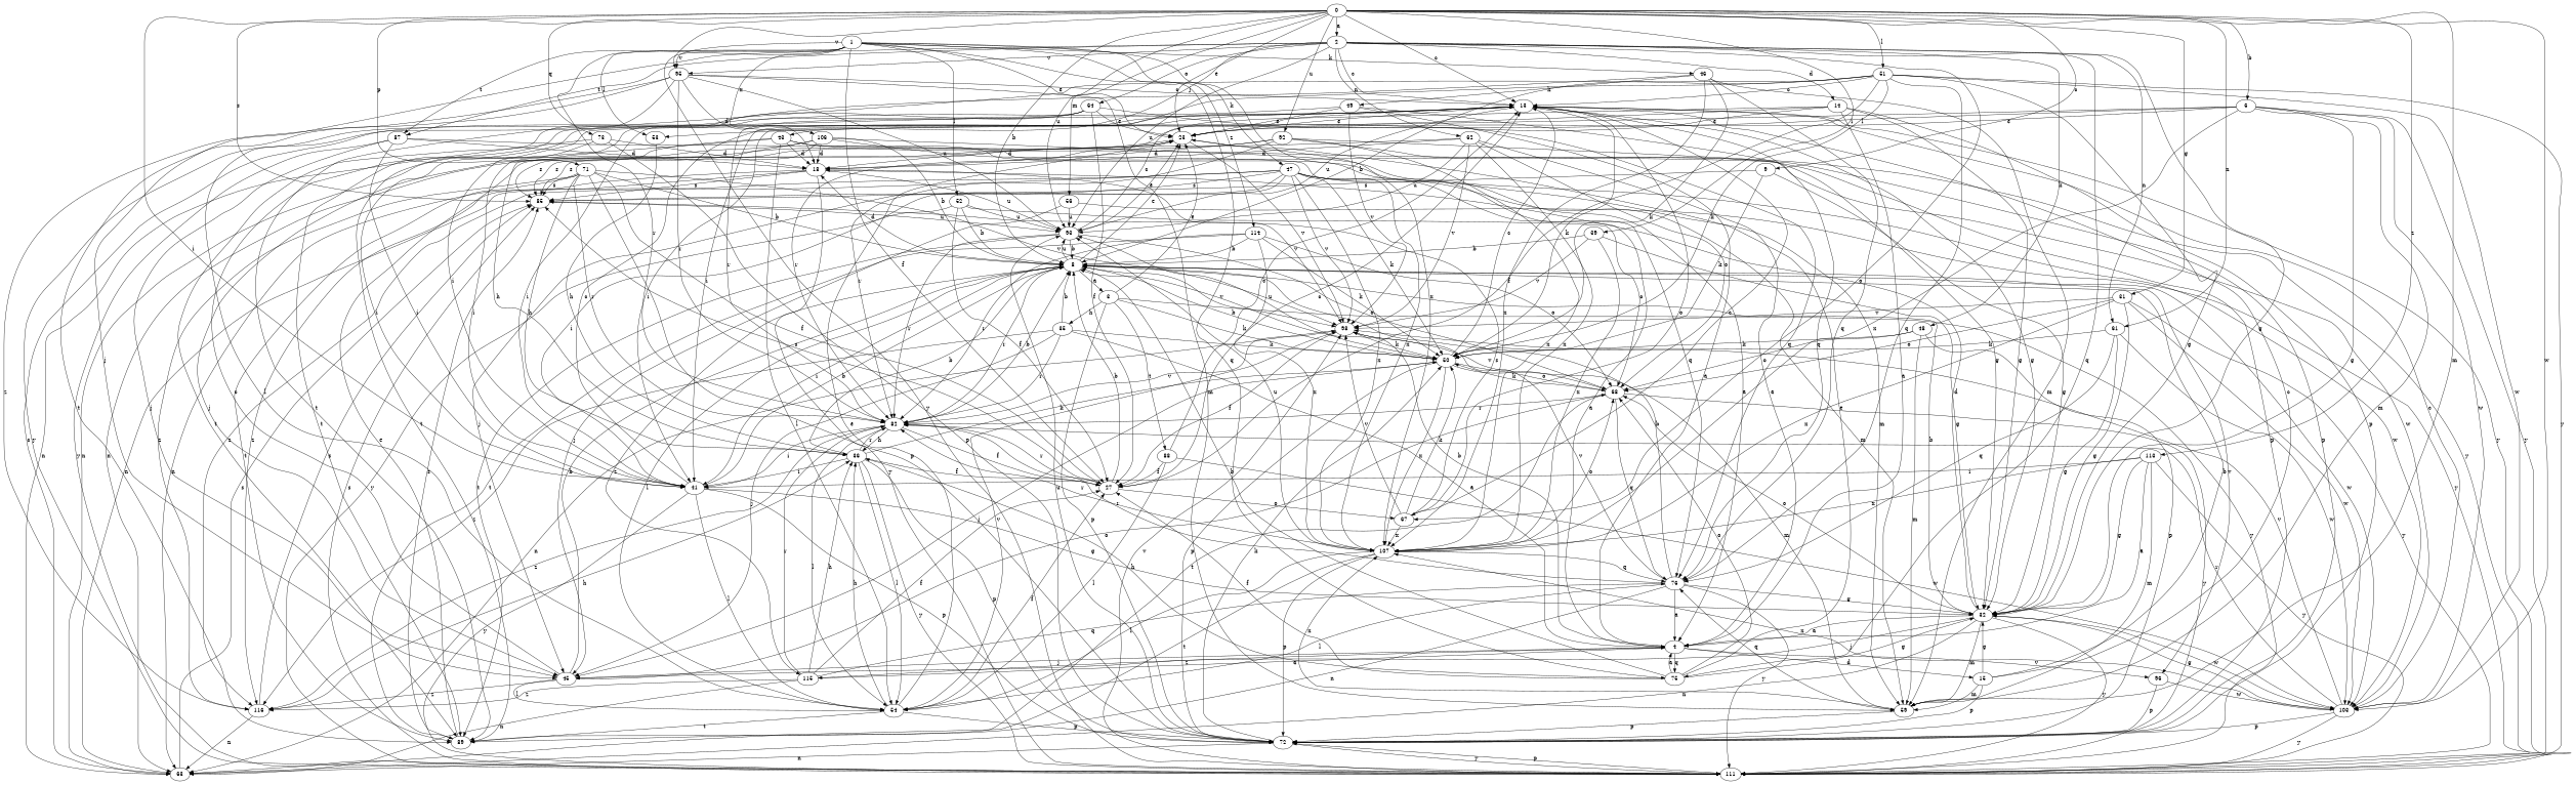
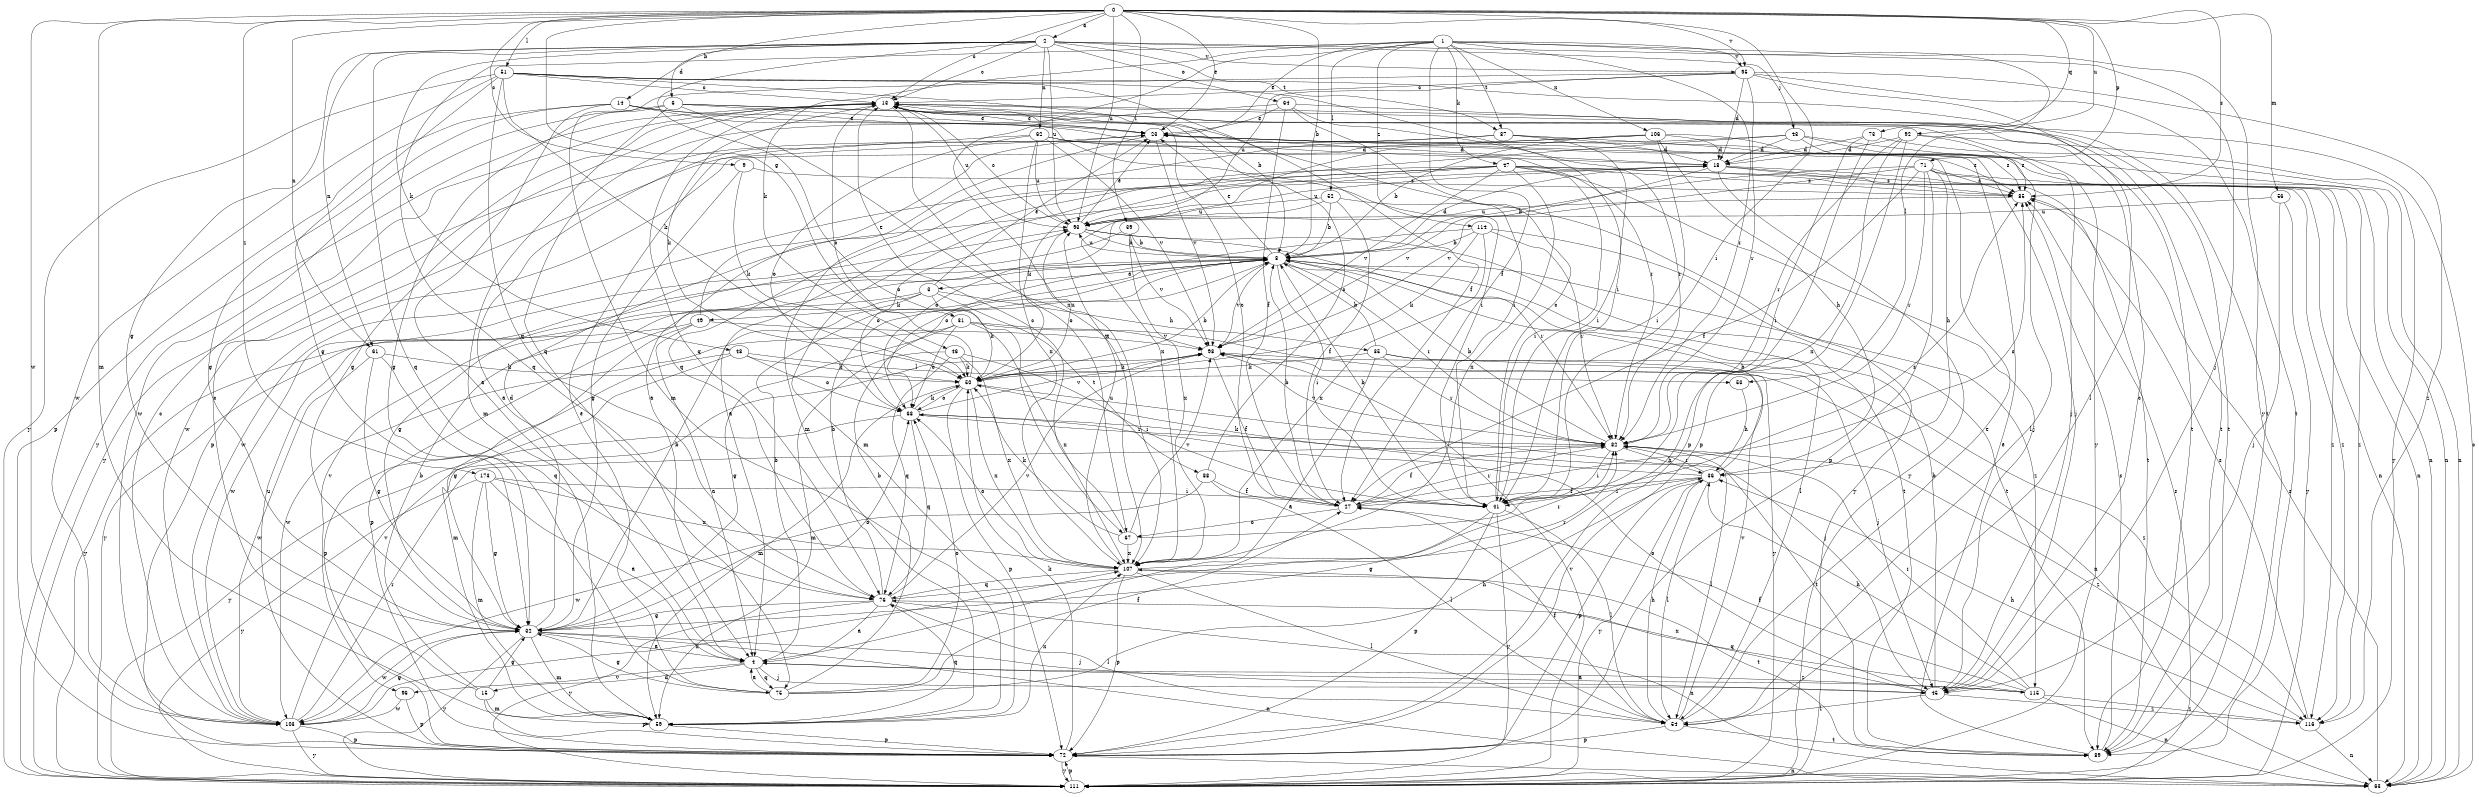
  strict digraph {
    0
    2
    6
    8
    9
    13
    23
    31
    39
    41
    51
    n12 [label=56]
    59
    61
    71
    73
    85
    92
    93
    95
    103
-   113
+   113 [label=173]
    75
    87
    14
    32
    43
    45
    48
    62
    64
    67
    53
    107
    111
    89
    n37 [label=82]
    3
    96
    115
    18
    54
    98
    50
    76
    4
    63
    68
    72
    27
    116
    36
    1
    46
    47
    52
    106
    114
    35
    49
    88
    15
    0 -> 2 [label=a]
    0 -> 6 [label=b]
    0 -> 8 [label=b]
    0 -> 9 [label=c]
    0 -> 13 [label=c]
    0 -> 23 [label=e]
    0 -> 31 [label=g]
    0 -> 39 [label=i]
    0 -> 41 [label=i]
    0 -> 51 [label=l]
    0 -> n12 [label=m]
    0 -> 59 [label=m]
    0 -> 61 [label=n]
    0 -> 71 [label=p]
    0 -> 73 [label=q]
    0 -> 85 [label=s]
    0 -> 92 [label=u]
    0 -> 93 [label=u]
    0 -> 95 [label=v]
    0 -> 103 [label=w]
    0 -> 113 [label=z]
    2 -> 13 [label=c]
    2 -> 61 [label=n]
    2 -> 93 [label=u]
    2 -> 95 [label=v]
    2 -> 75 [label=q]
    2 -> 87 [label=t]
    2 -> 14 [label=d]
    2 -> 32 [label=g]
    2 -> 43 [label=j]
    2 -> 45 [label=j]
    2 -> 48 [label=k]
    2 -> 62 [label=n]
    2 -> 64 [label=o]
    2 -> 67 [label=o]
    6 -> 23 [label=e]
    6 -> 59 [label=m]
    6 -> 103 [label=w]
    6 -> 32 [label=g]
-   6 -> 53 [label=l]
+   48 -> 53 [label=l]
    6 -> 107 [label=x]
    6 -> 111 [label=y]
    6 -> 89 [label=t]
    8 -> 23 [label=e]
    8 -> 41 [label=i]
    8 -> 93 [label=u]
    8 -> 103 [label=w]
    8 -> n37 [label=r]
    8 -> 3 [label=a]
    8 -> 96 [label=v]
    8 -> 115 [label=z]
    8 -> 18 [label=d]
    8 -> 54 [label=l]
    8 -> 98 [label=v]
    9 -> 85 [label=s]
    9 -> 32 [label=g]
    9 -> 50 [label=k]
    13 -> 23 [label=e]
    13 -> 93 [label=u]
    13 -> 32 [label=g]
    13 -> 67 [label=o]
    13 -> 111 [label=y]
    13 -> 89 [label=t]
    13 -> 50 [label=k]
    13 -> 76 [label=q]
    23 -> 18 [label=d]
    23 -> 98 [label=v]
    23 -> 4 [label=a]
    23 -> 63 [label=n]
    31 -> 103 [label=w]
    31 -> 32 [label=g]
    31 -> 107 [label=x]
    31 -> 111 [label=y]
    31 -> 98 [label=v]
    31 -> 68 [label=o]
    39 -> 8 [label=b]
    39 -> 32 [label=g]
    39 -> 107 [label=x]
    39 -> 98 [label=v]
    41 -> 8 [label=b]
    41 -> 13 [label=c]
    41 -> 32 [label=g]
    41 -> 111 [label=y]
    41 -> 54 [label=l]
    41 -> 72 [label=p]
    51 -> 8 [label=b]
    51 -> 13 [label=c]
    51 -> 41 [label=i]
    51 -> 103 [label=w]
    51 -> 32 [label=g]
    51 -> 111 [label=y]
    51 -> 89 [label=t]
    51 -> 50 [label=k]
    51 -> 76 [label=q]
    51 -> 27 [label=f]
    n12 -> 93 [label=u]
    n12 -> 45 [label=j]
    n12 -> 111 [label=y]
    59 -> 107 [label=x]
    59 -> 76 [label=q]
    59 -> 72 [label=p]
    61 -> 103 [label=w]
    61 -> 32 [label=g]
    61 -> 50 [label=k]
    61 -> 76 [label=q]
    71 -> 8 [label=b]
    71 -> 85 [label=s]
    71 -> 89 [label=t]
    71 -> n37 [label=r]
    71 -> 98 [label=v]
    71 -> 72 [label=p]
    71 -> 27 [label=f]
    71 -> 116 [label=z]
    71 -> 36 [label=h]
    73 -> 41 [label=i]
    73 -> 18 [label=d]
    73 -> 63 [label=n]
    73 -> 72 [label=p]
    85 -> 93 [label=u]
    92 -> 85 [label=s]
    92 -> 107 [label=x]
    92 -> 111 [label=y]
    92 -> n37 [label=r]
    92 -> 18 [label=d]
    92 -> 72 [label=p]
    93 -> 8 [label=b]
    93 -> 13 [label=c]
    93 -> 23 [label=e]
    93 -> 89 [label=t]
    93 -> n37 [label=r]
    93 -> 68 [label=o]
    95 -> 13 [label=c]
    95 -> 59 [label=m]
    95 -> 93 [label=u]
    95 -> 89 [label=t]
    95 -> n37 [label=r]
    95 -> 18 [label=d]
    95 -> 54 [label=l]
    95 -> 116 [label=z]
    103 -> 13 [label=c]
    103 -> 32 [label=g]
    103 -> 107 [label=x]
    103 -> 111 [label=y]
    103 -> n37 [label=r]
    103 -> 98 [label=v]
    103 -> 72 [label=p]
    113 -> 41 [label=i]
    113 -> 59 [label=m]
    113 -> 32 [label=g]
    113 -> 107 [label=x]
    113 -> 111 [label=y]
    113 -> 4 [label=a]
    75 -> 8 [label=b]
    75 -> 23 [label=e]
    75 -> 32 [label=g]
    75 -> 4 [label=a]
    75 -> 68 [label=o]
    75 -> 27 [label=f]
    75 -> 36 [label=h]
    87 -> 41 [label=i]
    87 -> 103 [label=w]
    87 -> 45 [label=j]
    87 -> 111 [label=y]
    87 -> 18 [label=d]
    14 -> 23 [label=e]
    14 -> 41 [label=i]
    14 -> 32 [label=g]
    14 -> n37 [label=r]
    14 -> 4 [label=a]
    14 -> 72 [label=p]
    32 -> 8 [label=b]
    32 -> 59 [label=m]
    32 -> 103 [label=w]
    32 -> 45 [label=j]
    32 -> 111 [label=y]
    32 -> 18 [label=d]
    32 -> 4 [label=a]
    32 -> 63 [label=n]
    32 -> 68 [label=o]
    43 -> 45 [label=j]
    43 -> 18 [label=d]
    43 -> 54 [label=l]
    43 -> 76 [label=q]
    43 -> 63 [label=n]
    43 -> 72 [label=p]
    45 -> 8 [label=b]
    45 -> 13 [label=c]
+   45 -> 107 [label=x]
    45 -> 54 [label=l]
    45 -> 68 [label=o]
    45 -> 116 [label=z]
    48 -> 59 [label=m]
    48 -> 50 [label=k]
    48 -> 68 [label=o]
    48 -> 72 [label=p]
    62 -> 85 [label=s]
    62 -> 93 [label=u]
    62 -> 107 [label=x]
    62 -> 18 [label=d]
    62 -> 98 [label=v]
    62 -> 4 [label=a]
    62 -> 68 [label=o]
    64 -> 23 [label=e]
    64 -> 41 [label=i]
    64 -> 89 [label=t]
    64 -> n37 [label=r]
    64 -> 76 [label=q]
    64 -> 27 [label=f]
    67 -> 13 [label=c]
    67 -> 85 [label=s]
    67 -> 107 [label=x]
    67 -> 98 [label=v]
    67 -> 50 [label=k]
    53 -> 36 [label=h]
    107 -> 93 [label=u]
    107 -> 89 [label=t]
    107 -> n37 [label=r]
    107 -> 54 [label=l]
    107 -> 76 [label=q]
    107 -> 68 [label=o]
    107 -> 72 [label=p]
    111 -> 85 [label=s]
    111 -> 98 [label=v]
    111 -> 72 [label=p]
    89 -> 23 [label=e]
    89 -> 85 [label=s]
    n37 -> 8 [label=b]
    n37 -> 41 [label=i]
    n37 -> 54 [label=l]
    n37 -> 98 [label=v]
    n37 -> 27 [label=f]
    n37 -> 116 [label=z]
    n37 -> 36 [label=h]
    3 -> 23 [label=e]
    3 -> 111 [label=y]
    3 -> 50 [label=k]
    3 -> 72 [label=p]
    3 -> 35 [label=h]
-   46 -> 49 [label=k]
+   3 -> 49 [label=k]
    3 -> 88 [label=t]
    96 -> 103 [label=w]
    96 -> 72 [label=p]
    115 -> n37 [label=r]
    115 -> 76 [label=q]
    115 -> 4 [label=a]
    115 -> 63 [label=n]
    115 -> 27 [label=f]
    115 -> 116 [label=z]
    115 -> 36 [label=h]
    18 -> 85 [label=s]
    18 -> 93 [label=u]
    18 -> 111 [label=y]
    18 -> 98 [label=v]
    18 -> 63 [label=n]
    18 -> 116 [label=z]
    54 -> 23 [label=e]
    54 -> 89 [label=t]
    54 -> 98 [label=v]
    54 -> 72 [label=p]
    54 -> 27 [label=f]
    54 -> 36 [label=h]
    98 -> 50 [label=k]
    98 -> 63 [label=n]
    98 -> 27 [label=f]
    50 -> 8 [label=b]
    50 -> 13 [label=c]
    50 -> 59 [label=m]
    50 -> 93 [label=u]
    50 -> 45 [label=j]
    50 -> 107 [label=x]
    50 -> 68 [label=o]
    50 -> 72 [label=p]
    76 -> 8 [label=b]
    76 -> 32 [label=g]
    76 -> 111 [label=y]
    76 -> n37 [label=r]
    76 -> 54 [label=l]
    76 -> 98 [label=v]
    76 -> 4 [label=a]
    76 -> 63 [label=n]
    4 -> 8 [label=b]
    4 -> 75 [label=q]
    4 -> 45 [label=j]
    4 -> 96 [label=v]
    4 -> 115 [label=z]
    4 -> 15 [label=d]
    63 -> 13 [label=c]
    63 -> 85 [label=s]
    68 -> 111 [label=y]
    68 -> 89 [label=t]
    68 -> n37 [label=r]
    68 -> 98 [label=v]
    68 -> 50 [label=k]
    68 -> 76 [label=q]
    72 -> 93 [label=u]
    72 -> 111 [label=y]
    72 -> 50 [label=k]
    72 -> 63 [label=n]
    27 -> 8 [label=b]
    27 -> 13 [label=c]
    27 -> 85 [label=s]
    27 -> 67 [label=o]
    27 -> n37 [label=r]
    116 -> 85 [label=s]
    116 -> 63 [label=n]
    116 -> 36 [label=h]
    36 -> 8 [label=b]
    36 -> 41 [label=i]
    36 -> 111 [label=y]
    36 -> n37 [label=r]
    36 -> 54 [label=l]
    36 -> 50 [label=k]
    36 -> 72 [label=p]
    36 -> 27 [label=f]
    1 -> 23 [label=e]
    1 -> 95 [label=v]
    1 -> 75 [label=q]
    1 -> 87 [label=t]
    1 -> 53 [label=l]
    1 -> 107 [label=x]
    1 -> 111 [label=y]
    1 -> n37 [label=r]
    1 -> 27 [label=f]
    1 -> 46 [label=k]
    1 -> 47 [label=k]
    1 -> 52 [label=l]
    1 -> 106 [label=x]
    1 -> 114 [label=z]
    46 -> 41 [label=i]
    46 -> 59 [label=m]
    46 -> 107 [label=x]
    46 -> 50 [label=k]
    46 -> 76 [label=q]
    47 -> 41 [label=i]
    47 -> 59 [label=m]
    47 -> 85 [label=s]
    47 -> 103 [label=w]
    47 -> 45 [label=j]
    47 -> 107 [label=x]
    47 -> 98 [label=v]
    47 -> 50 [label=k]
    47 -> 4 [label=a]
    47 -> 63 [label=n]
    47 -> 116 [label=z]
    52 -> 8 [label=b]
    52 -> 93 [label=u]
    52 -> 111 [label=y]
    52 -> 68 [label=o]
    52 -> 27 [label=f]
    106 -> 8 [label=b]
    106 -> 41 [label=i]
    106 -> 59 [label=m]
    106 -> 85 [label=s]
    106 -> 107 [label=x]
    106 -> 18 [label=d]
    106 -> 36 [label=h]
    114 -> 8 [label=b]
    114 -> 107 [label=x]
    114 -> 89 [label=t]
    114 -> n37 [label=r]
    114 -> 50 [label=k]
    114 -> 68 [label=o]
    35 -> 8 [label=b]
    35 -> 45 [label=j]
    35 -> n37 [label=r]
    35 -> 50 [label=k]
    35 -> 4 [label=a]
    35 -> 116 [label=z]
    49 -> 23 [label=e]
    49 -> 32 [label=g]
    49 -> 111 [label=y]
    49 -> 98 [label=v]
    49 -> 4 [label=a]
    88 -> 13 [label=c]
    88 -> 103 [label=w]
    88 -> 54 [label=l]
    88 -> 27 [label=f]
    15 -> 8 [label=b]
    15 -> 13 [label=c]
    15 -> 59 [label=m]
    15 -> 32 [label=g]
    15 -> 72 [label=p]
  }
